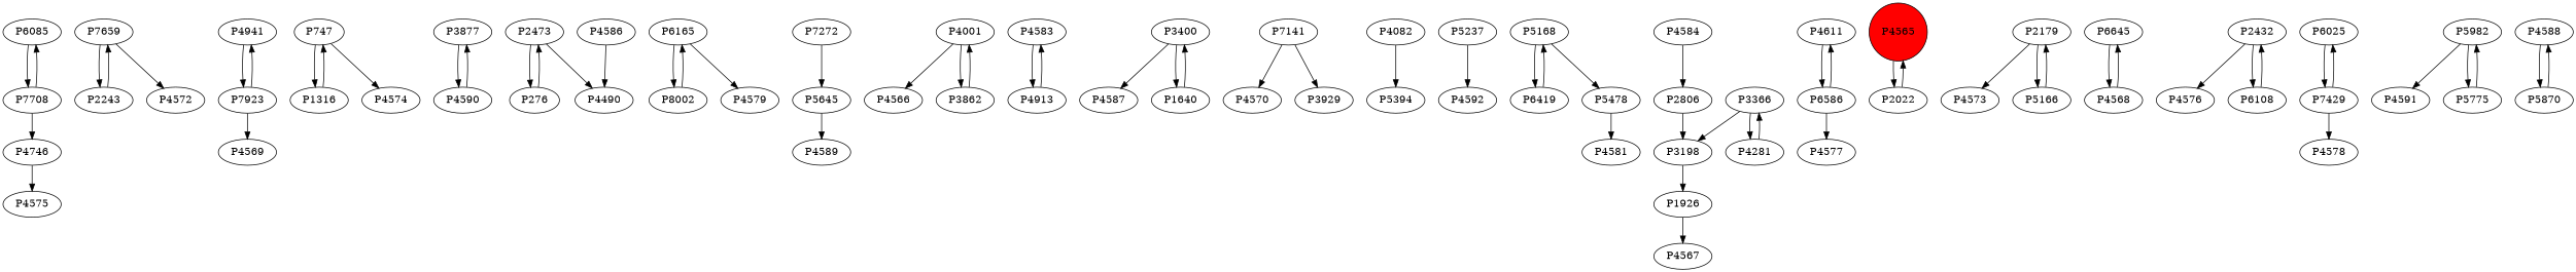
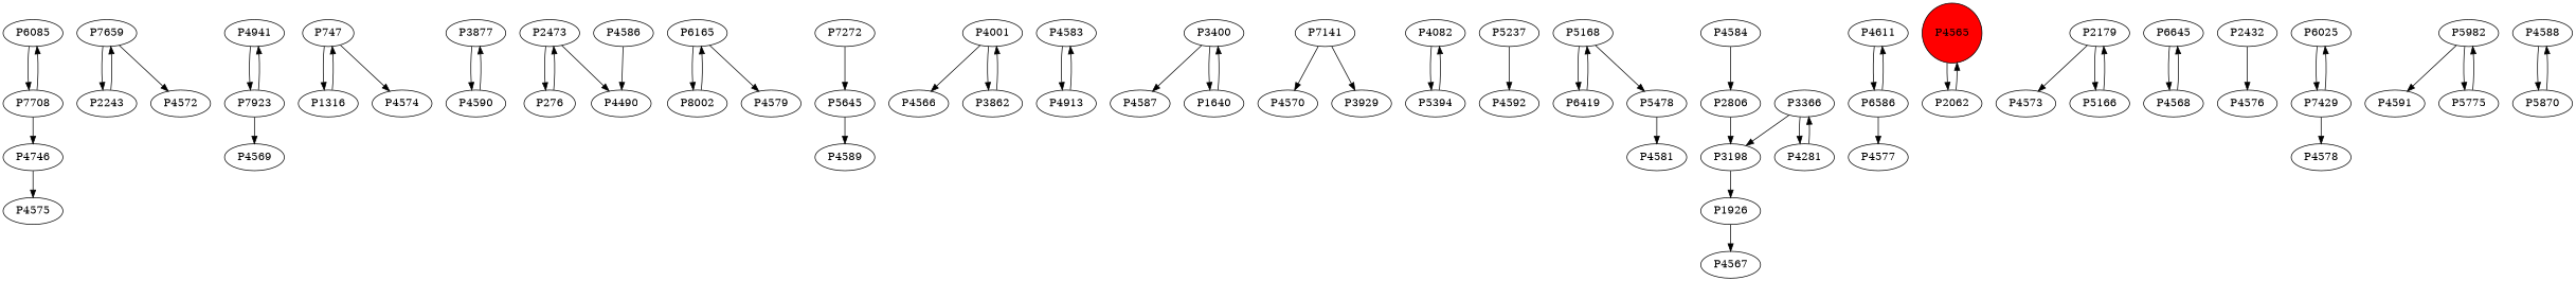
  digraph {
    P6085
    P7708
    P4746
    P4575
    P7659
    P2243
    P4572
    P4941
    P7923
    P4569
    P747
    P1316
    P4574
    P3877
    P4590
    P2473
    P276
    P4490
    P6165
    P8002
    P4579
    P5645
    P4589
    P4001
    P4566
    P3862
    P4583
    P4913
    P4586
    P3400
    P4587
    P1640
    P7141
    P4570
    P3929
    n36 [label=P4082]
    P5394
    P5237
    P4592
    P5478
    P4581
    P4584
    P2806
    P3198
    P3366
    P4281
    P1926
    P4567
    P4611
    P6586
    P4577
    P4565 [fillcolor=red shape=circle style=filled]
-   P2022
+   P2022 [label=P2062]
    n54 [label=P2179]
    P4573
    P5166
    P6645
    P4568
    P6419
    P5168
    P2432
    P4576
-   P6108
    P6025
    P7429
    P4578
    P5982
    P4591
    P5775
    P7272
    P4588
    P5870
    P6085 -> P7708
    P7708 -> P6085
    P7708 -> P4746
    P4746 -> P4575
    P7659 -> P2243
    P7659 -> P4572
    P2243 -> P7659
    P4941 -> P7923
    P7923 -> P4941
    P7923 -> P4569
    P747 -> P1316
    P747 -> P4574
    P1316 -> P747
    P3877 -> P4590
    P4590 -> P3877
    P2473 -> P276
    P2473 -> P4490
    P276 -> P2473
    P6165 -> P8002
    P6165 -> P4579
    P8002 -> P6165
    P5645 -> P4589
    P4001 -> P4566
    P4001 -> P3862
    P3862 -> P4001
    P4583 -> P4913
    P4913 -> P4583
    P4586 -> P4490
    P3400 -> P4587
    P3400 -> P1640
    P1640 -> P3400
    P7141 -> P4570
    P7141 -> P3929
    n36 -> P5394
+   P5394 -> n36
    P5237 -> P4592
    P5478 -> P4581
    P4584 -> P2806
    P2806 -> P3198
    P3198 -> P1926
    P3366 -> P3198
    P3366 -> P4281
    P4281 -> P3366
    P1926 -> P4567
    P4611 -> P6586
    P6586 -> P4611
    P6586 -> P4577
    P4565 -> P2022
    P2022 -> P4565
    n54 -> P4573
    n54 -> P5166
    P5166 -> n54
    P6645 -> P4568
    P4568 -> P6645
    P6419 -> P5168
    P5168 -> P5478
    P5168 -> P6419
    P2432 -> P4576
-   P2432 -> P6108
-   P6108 -> P2432
    P6025 -> P7429
    P7429 -> P6025
    P7429 -> P4578
    P5982 -> P4591
    P5982 -> P5775
    P5775 -> P5982
    P7272 -> P5645
    P4588 -> P5870
    P5870 -> P4588
  }
